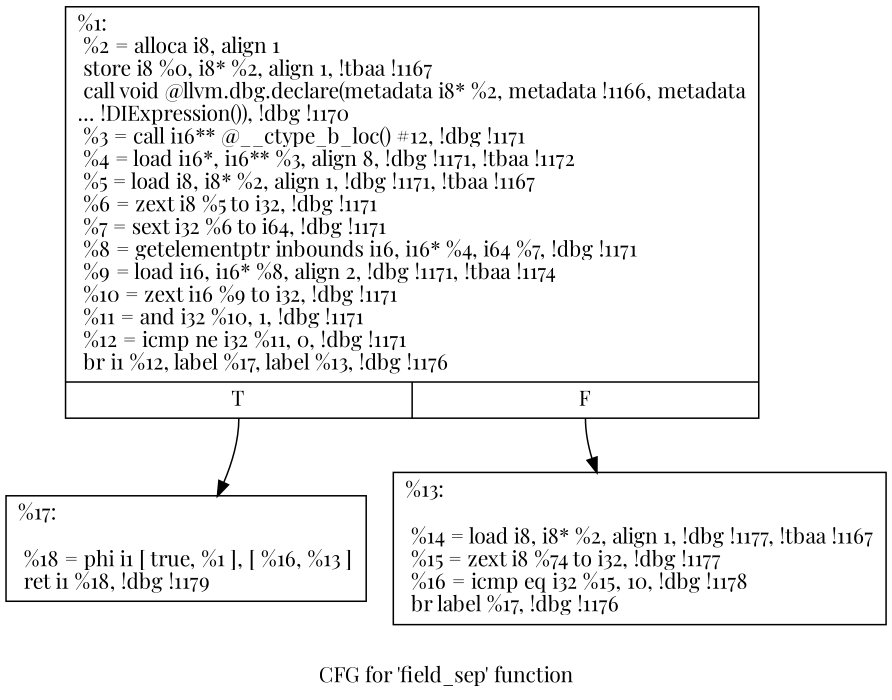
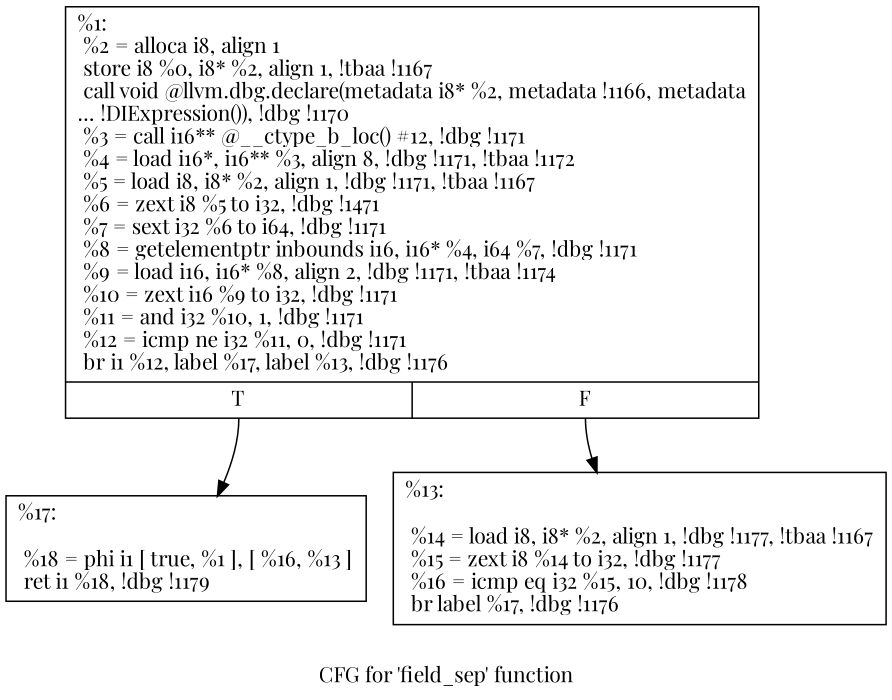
  digraph {
    fontname="Playfair Display"
    label="CFG for 'field_sep' function"
    node [fontname="Playfair Display" shape=record]
    edge [fontname="Playfair Display"]
-   n1 [label="{%1:\l  %2 = alloca i8, align 1\l  store i8 %0, i8* %2, align 1, !tbaa !1167\l  call void @llvm.dbg.declare(metadata i8* %2, metadata !1166, metadata\l... !DIExpression()), !dbg !1170\l  %3 = call i16** @__ctype_b_loc() #12, !dbg !1171\l  %4 = load i16*, i16** %3, align 8, !dbg !1171, !tbaa !1172\l  %5 = load i8, i8* %2, align 1, !dbg !1171, !tbaa !1167\l  %6 = zext i8 %5 to i32, !dbg !1171\l  %7 = sext i32 %6 to i64, !dbg !1171\l  %8 = getelementptr inbounds i16, i16* %4, i64 %7, !dbg !1171\l  %9 = load i16, i16* %8, align 2, !dbg !1171, !tbaa !1174\l  %10 = zext i16 %9 to i32, !dbg !1171\l  %11 = and i32 %10, 1, !dbg !1171\l  %12 = icmp ne i32 %11, 0, !dbg !1171\l  br i1 %12, label %17, label %13, !dbg !1176\l|{<s0>T|<s1>F}}"]
+   n1 [label="{%1:\l  %2 = alloca i8, align 1\l  store i8 %0, i8* %2, align 1, !tbaa !1167\l  call void @llvm.dbg.declare(metadata i8* %2, metadata !1166, metadata\l... !DIExpression()), !dbg !1170\l  %3 = call i16** @__ctype_b_loc() #12, !dbg !1171\l  %4 = load i16*, i16** %3, align 8, !dbg !1171, !tbaa !1172\l  %5 = load i8, i8* %2, align 1, !dbg !1171, !tbaa !1167\l  %6 = zext i8 %5 to i32, !dbg !1471\l  %7 = sext i32 %6 to i64, !dbg !1171\l  %8 = getelementptr inbounds i16, i16* %4, i64 %7, !dbg !1171\l  %9 = load i16, i16* %8, align 2, !dbg !1171, !tbaa !1174\l  %10 = zext i16 %9 to i32, !dbg !1171\l  %11 = and i32 %10, 1, !dbg !1171\l  %12 = icmp ne i32 %11, 0, !dbg !1171\l  br i1 %12, label %17, label %13, !dbg !1176\l|{<s0>T|<s1>F}}"]
    n2 [label="{%17:\l\l  %18 = phi i1 [ true, %1 ], [ %16, %13 ]\l  ret i1 %18, !dbg !1179\l}"]
-   n3 [label="{%13:\l\l  %14 = load i8, i8* %2, align 1, !dbg !1177, !tbaa !1167\l  %15 = zext i8 %74 to i32, !dbg !1177\l  %16 = icmp eq i32 %15, 10, !dbg !1178\l  br label %17, !dbg !1176\l}"]
+   n3 [label="{%13:\l\l  %14 = load i8, i8* %2, align 1, !dbg !1177, !tbaa !1167\l  %15 = zext i8 %14 to i32, !dbg !1177\l  %16 = icmp eq i32 %15, 10, !dbg !1178\l  br label %17, !dbg !1176\l}"]
    n1 -> n2 [tailport=s0]
    n1 -> n3 [tailport=s1]
  }
